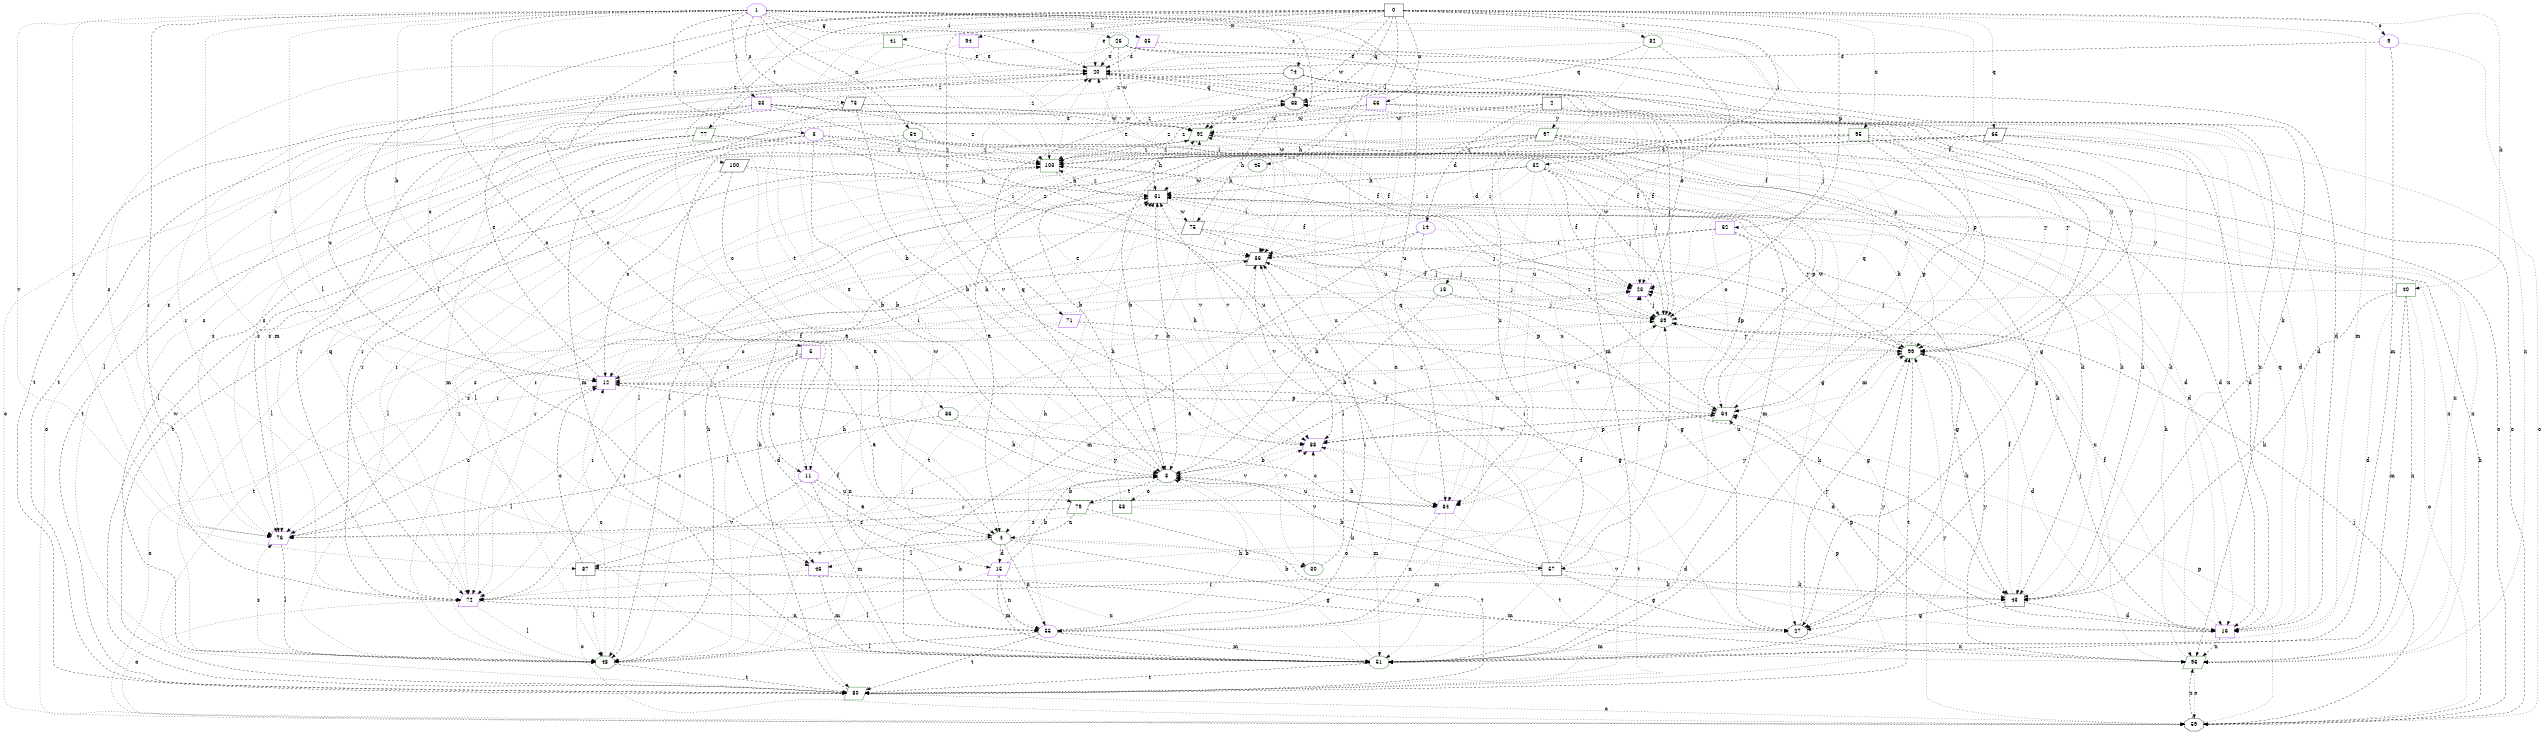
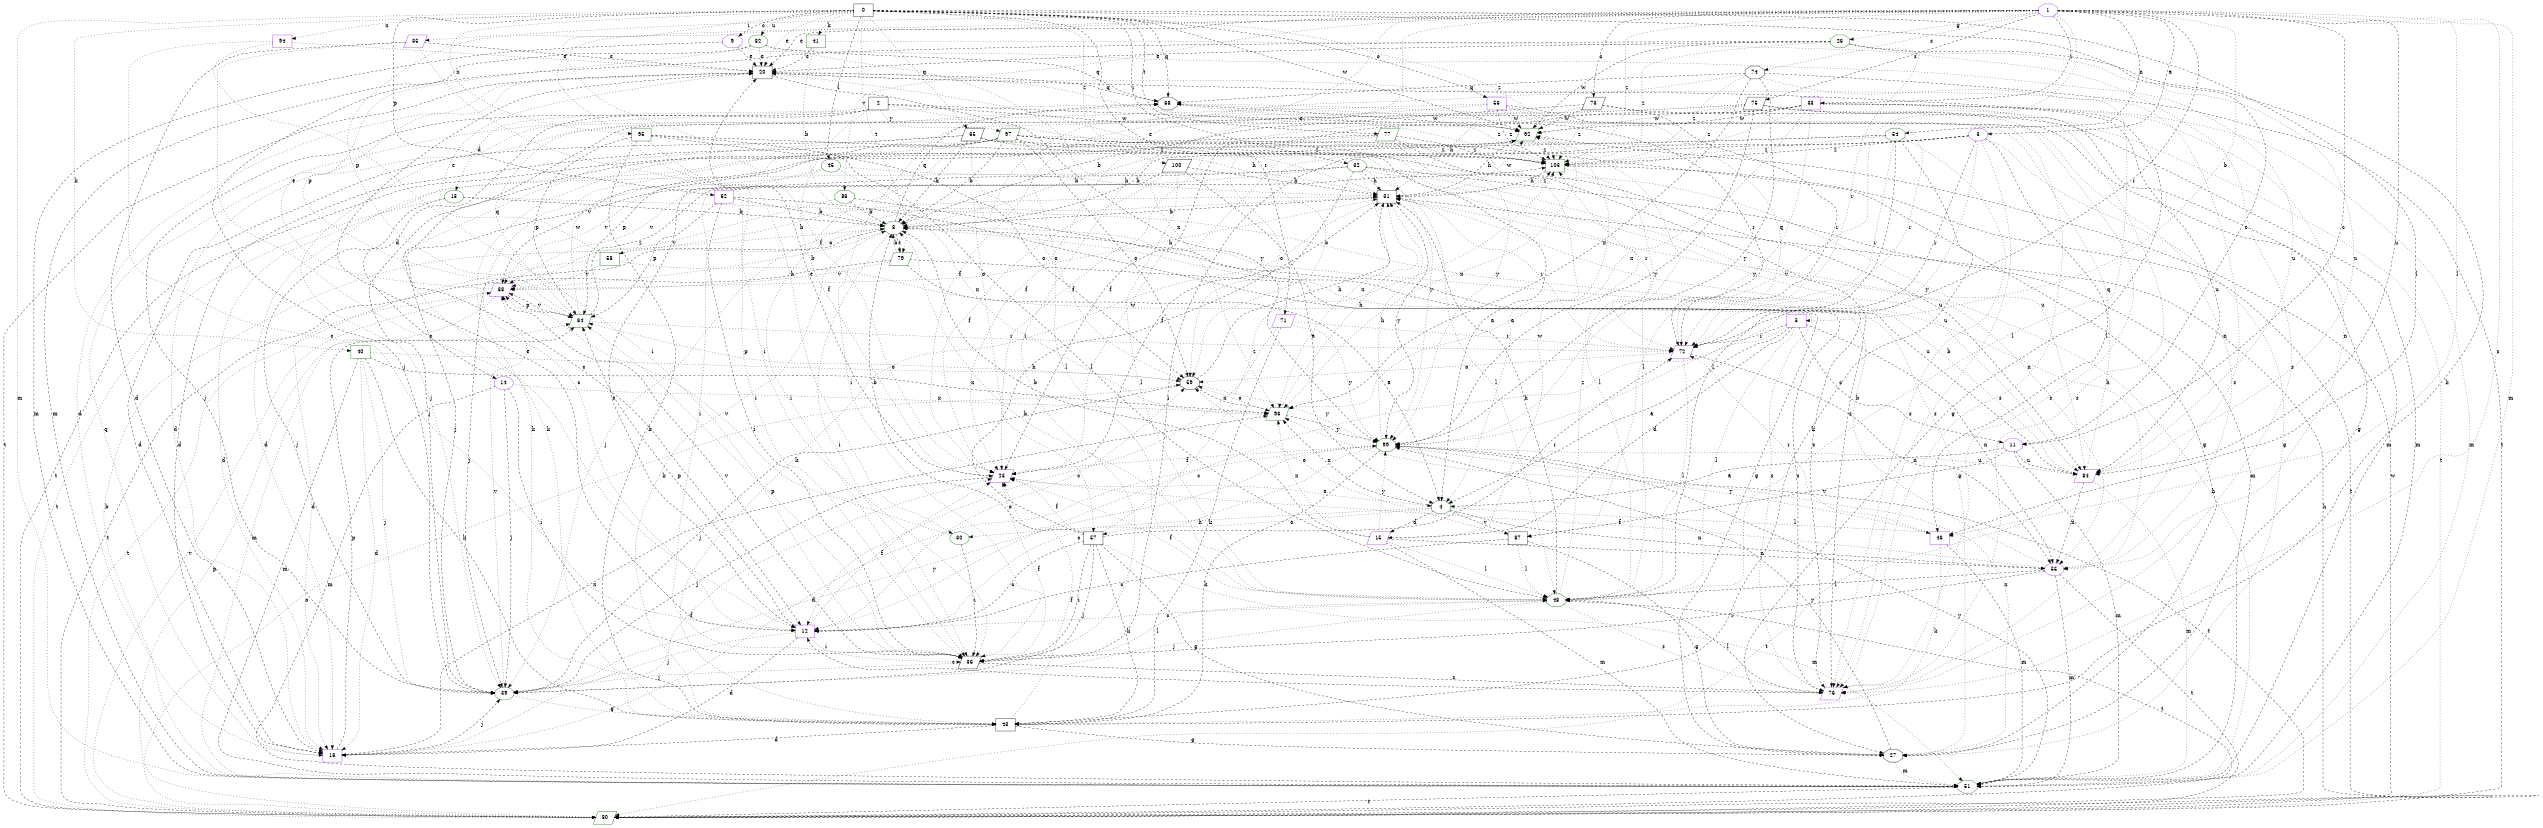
  strict digraph {
    node [color=darkgreen shape=box]
    edge [style=dotted]
    0 [color=black]
    9 [color=purple shape=octagon]
    11 [color=purple shape=octagon]
    20 [color=black]
    23 [color=purple shape=parallelogram]
    32 [shape=ellipse]
    40
    41
    45 [shape=ellipse]
    46 [color=purple]
    51 [shape=octagon]
    56 [color=purple]
    62 [color=purple]
    65 [color=black shape=parallelogram]
    68 [color=black shape=octagon]
    71 [color=purple shape=parallelogram]
    77 [shape=parallelogram]
    79 [shape=parallelogram]
    82 [shape=ellipse]
    92 [shape=parallelogram]
    94 [color=purple]
    95
    100 [color=black shape=parallelogram]
    103
    96 [shape=parallelogram]
    84 [color=purple shape=parallelogram]
    87 [color=black]
    4 [shape=octagon]
    76 [color=purple shape=parallelogram]
    99 [shape=octagon]
    27 [color=black shape=octagon]
    16 [color=purple]
    80 [shape=parallelogram]
    39 [shape=ellipse]
    72 [color=purple shape=parallelogram]
    55 [color=purple shape=ellipse]
    48 [shape=octagon]
    88 [color=purple shape=parallelogram]
    31 [color=black]
    43 [color=black]
    59 [color=black shape=octagon]
    8 [shape=octagon]
    36 [color=black shape=parallelogram]
    64 [shape=parallelogram]
    12 [color=purple]
    1 [color=purple shape=octagon]
    3 [color=purple shape=ellipse]
    5 [color=purple]
    26 [shape=octagon]
    30 [shape=ellipse]
    33 [color=purple]
    35 [color=purple shape=parallelogram]
    54 [shape=octagon]
    57 [color=black]
    73 [color=black shape=parallelogram]
    74 [color=black shape=octagon]
    75 [color=black shape=parallelogram]
    86 [shape=octagon]
    15 [color=purple shape=parallelogram]
    2 [color=black]
    13 [shape=ellipse]
    14 [color=purple shape=ellipse]
    97 [shape=parallelogram]
    58
    0 -> 9 [label=c style=dashed]
    0 -> 11 [label=c style=dashed]
    0 -> 20 [label=e]
    0 -> 23 [label=f]
    0 -> 32 [label=i style=dashed]
    0 -> 40 [label=k]
    0 -> 41 [label=k]
    0 -> 45 [label=l style=dashed]
    0 -> 46 [label=l style=dashed]
    0 -> 51 [label=m]
    0 -> 56 [label=o style=dashed]
    0 -> 62 [label=p style=dashed]
    0 -> 65 [label=q]
    0 -> 68 [label=q style=dashed]
    0 -> 71 [label=r style=dashed]
    0 -> 77 [label=t style=dashed]
    0 -> 79 [label=t]
    0 -> 82 [label=u]
    0 -> 92 [label=w style=dashed]
    0 -> 94 [label=x]
    0 -> 95 [label=x]
    0 -> 100 [label=z]
    0 -> 103 [label=z]
    9 -> 20 [label=e style=dashed]
    9 -> 51 [label=m style=dashed]
    9 -> 96 [label=x]
    11 -> 51 [label=m style=dashed]
    11 -> 84 [label=u style=dashed]
    11 -> 87 [label=v style=dashed]
    11 -> 4 [label=a style=dashed]
    20 -> 68 [label=q style=dashed]
    20 -> 76 [label=s]
    20 -> 99 [label=y style=dashed]
    20 -> 27 [label=g style=dashed]
    20 -> 16 [label=d]
    20 -> 80 [label=t style=dashed]
    23 -> 20 [label=e style=dashed]
    23 -> 92 [label=w]
    23 -> 4 [label=a]
    23 -> 39 [label=j style=dashed]
    32 -> 23 [label=f style=dashed]
    32 -> 51 [label=m style=dashed]
    32 -> 96 [label=x]
    32 -> 84 [label=u]
    32 -> 16 [label=d]
    32 -> 39 [label=j style=dashed]
    32 -> 72 [label=r]
    32 -> 55 [label=n]
    32 -> 48 [label=l]
    32 -> 88 [label=v]
    32 -> 31 [label=h style=dashed]
    40 -> 51 [label=m style=dashed]
    40 -> 96 [label=x style=dashed]
    40 -> 16 [label=d]
    40 -> 39 [label=j]
    40 -> 43 [label=k style=dashed]
    40 -> 59 [label=o]
    41 -> 20 [label=e style=dashed]
    41 -> 76 [label=s]
    41 -> 8 [label=b]
    45 -> 96 [label=x]
    45 -> 88 [label=v]
    45 -> 31 [label=h]
    45 -> 36 [label=i]
    46 -> 51 [label=m style=dashed]
    46 -> 99 [label=y]
    46 -> 72 [label=r]
    46 -> 43 [label=k]
    51 -> 99 [label=y style=dashed]
    51 -> 80 [label=t style=dashed]
    51 -> 31 [label=h]
    51 -> 8 [label=b]
    56 -> 23 [label=f]
    56 -> 51 [label=m style=dashed]
    56 -> 92 [label=w]
    56 -> 103 [label=z style=dashed]
    56 -> 76 [label=s]
    56 -> 16 [label=d]
    56 -> 55 [label=n]
    56 -> 31 [label=h]
    62 -> 27 [label=g style=dashed]
    62 -> 8 [label=b style=dashed]
    62 -> 36 [label=i style=dashed]
    62 -> 64 [label=p style=dashed]
    65 -> 103 [label=z style=dashed]
    65 -> 99 [label=y]
    65 -> 16 [label=d style=dashed]
    65 -> 31 [label=h]
    65 -> 43 [label=k]
    65 -> 59 [label=o]
    65 -> 8 [label=b style=dashed]
    65 -> 36 [label=i]
    68 -> 92 [label=w style=dashed]
    68 -> 103 [label=z]
    71 -> 99 [label=y]
    71 -> 72 [label=r]
    71 -> 43 [label=k style=dashed]
    71 -> 12 [label=c]
    77 -> 103 [label=z style=dashed]
    77 -> 84 [label=u]
    77 -> 4 [label=a]
    77 -> 76 [label=s style=dashed]
    77 -> 80 [label=t style=dashed]
    77 -> 59 [label=o]
    77 -> 8 [label=b]
    79 -> 4 [label=a style=dashed]
    79 -> 76 [label=s style=dashed]
    79 -> 80 [label=t style=dashed]
    79 -> 88 [label=v]
    79 -> 8 [label=b]
    82 -> 20 [label=e]
    82 -> 51 [label=m style=dashed]
    82 -> 68 [label=q style=dashed]
    82 -> 84 [label=u]
    82 -> 64 [label=p]
    92 -> 103 [label=z]
    92 -> 96 [label=x]
    92 -> 48 [label=l]
    92 -> 31 [label=h style=dashed]
    92 -> 64 [label=p style=dashed]
    94 -> 20 [label=e]
    94 -> 36 [label=i]
    94 -> 12 [label=c]
    95 -> 103 [label=z style=dashed]
    95 -> 48 [label=l style=dashed]
    95 -> 43 [label=k style=dashed]
    95 -> 59 [label=o style=dashed]
    95 -> 36 [label=i]
    95 -> 64 [label=p style=dashed]
    100 -> 23 [label=f]
    100 -> 4 [label=a style=dashed]
    100 -> 48 [label=l]
    100 -> 31 [label=h style=dashed]
    100 -> 12 [label=c style=dashed]
    103 -> 20 [label=e]
    103 -> 80 [label=t style=dashed]
    103 -> 48 [label=l]
    103 -> 31 [label=h style=dashed]
    96 -> 99 [label=y style=dashed]
    96 -> 31 [label=h]
    96 -> 59 [label=o]
    84 -> 51 [label=m]
    84 -> 68 [label=q]
    84 -> 80 [label=t]
    84 -> 55 [label=n style=dashed]
    84 -> 8 [label=b]
    87 -> 27 [label=g style=dashed]
    87 -> 48 [label=l]
    87 -> 59 [label=o]
    87 -> 12 [label=c style=dashed]
    4 -> 46 [label=l]
    4 -> 96 [label=x style=dashed]
    4 -> 87 [label=v style=dashed]
    4 -> 55 [label=n style=dashed]
    4 -> 30 [label=h]
    4 -> 57 [label=o]
    4 -> 15 [label=d style=dashed]
    76 -> 48 [label=l style=dashed]
    76 -> 12 [label=c style=dashed]
    99 -> 23 [label=f]
    99 -> 84 [label=u]
    99 -> 16 [label=d]
    99 -> 80 [label=t style=dashed]
    99 -> 31 [label=h]
    99 -> 43 [label=k style=dashed]
    99 -> 12 [label=c]
    27 -> 51 [label=m]
    27 -> 96 [label=x]
    27 -> 99 [label=y style=dashed]
    16 -> 23 [label=f]
    16 -> 68 [label=q]
    16 -> 96 [label=x style=dashed]
    16 -> 39 [label=j style=dashed]
    16 -> 64 [label=p style=dashed]
    80 -> 92 [label=w style=dashed]
    80 -> 88 [label=v]
    80 -> 31 [label=h style=dashed]
    80 -> 59 [label=o]
    80 -> 64 [label=p]
    39 -> 99 [label=y]
    39 -> 88 [label=v]
    39 -> 43 [label=g]
    72 -> 68 [label=q]
    72 -> 55 [label=n style=dashed]
    72 -> 48 [label=l]
    72 -> 59 [label=o]
    55 -> 23 [label=f]
    55 -> 51 [label=m style=dashed]
    55 -> 80 [label=t style=dashed]
    55 -> 48 [label=l style=dashed]
    55 -> 31 [label=h]
    55 -> 8 [label=b]
    55 -> 36 [label=i style=dashed]
    48 -> 23 [label=f]
    48 -> 103 [label=z]
    48 -> 76 [label=s]
    48 -> 80 [label=t style=dashed]
    48 -> 39 [label=j]
    48 -> 31 [label=h style=dashed]
    48 -> 8 [label=b]
    48 -> 12 [label=c]
    88 -> 20 [label=e]
    88 -> 51 [label=m]
    88 -> 80 [label=t]
    88 -> 31 [label=h]
    88 -> 8 [label=b]
    88 -> 64 [label=p style=dashed]
    31 -> 20 [label=e]
-   31 -> 75 [label=w]
+   31 -> 92 [label=w]
    31 -> 103 [label=z]
    31 -> 99 [label=y style=dashed]
    31 -> 39 [label=j]
    31 -> 72 [label=r]
    31 -> 43 [label=k]
    31 -> 8 [label=b style=dashed]
    43 -> 23 [label=f]
    43 -> 27 [label=g style=dashed]
    43 -> 16 [label=d style=dashed]
    59 -> 96 [label=x style=dashed]
    59 -> 99 [label=y]
    59 -> 39 [label=j style=dashed]
    59 -> 31 [label=h style=dashed]
    59 -> 64 [label=p]
    8 -> 68 [label=q style=dashed]
    8 -> 79 [label=t style=dashed]
    8 -> 84 [label=u style=dashed]
    8 -> 39 [label=j style=dashed]
    8 -> 43 [label=k]
    8 -> 36 [label=i]
    8 -> 58 [label=o]
    36 -> 23 [label=f]
    36 -> 76 [label=s style=dashed]
    36 -> 39 [label=j]
    36 -> 48 [label=l]
    36 -> 88 [label=v style=dashed]
    36 -> 64 [label=p]
    64 -> 68 [label=q]
    64 -> 92 [label=w]
    64 -> 103 [label=z style=dashed]
    64 -> 72 [label=r]
    64 -> 88 [label=v style=dashed]
    12 -> 20 [label=e style=dashed]
    12 -> 23 [label=f]
    12 -> 16 [label=d style=dashed]
    12 -> 39 [label=j]
    12 -> 59 [label=o]
    12 -> 36 [label=i]
    12 -> 64 [label=p style=dashed]
    1 -> 11 [label=c style=dashed]
    1 -> 20 [label=e style=dashed]
    1 -> 46 [label=l]
    1 -> 51 [label=m]
    1 -> 103 [label=z]
    1 -> 84 [label=u style=dashed]
    1 -> 87 [label=v]
    1 -> 76 [label=s]
    1 -> 72 [label=r style=dashed]
    1 -> 36 [label=i]
    1 -> 64 [label=p]
    1 -> 3 [label=a style=dashed]
    1 -> 5 [label=b]
    1 -> 26 [label=g]
    1 -> 30 [label=h]
    1 -> 33 [label=i style=dashed]
    1 -> 35 [label=i]
    1 -> 54 [label=n style=dashed]
    1 -> 57 [label=o]
    1 -> 73 [label=s style=dashed]
    1 -> 74 [label=s]
    1 -> 75 [label=s style=dashed]
    1 -> 86 [label=v]
    3 -> 46 [label=l style=dashed]
    3 -> 103 [label=z style=dashed]
    3 -> 76 [label=s]
    3 -> 99 [label=y]
    3 -> 27 [label=g]
    3 -> 72 [label=r style=dashed]
    3 -> 8 [label=b style=dashed]
    3 -> 36 [label=i style=dashed]
    5 -> 11 [label=c style=dashed]
    5 -> 4 [label=a style=dashed]
    5 -> 72 [label=r style=dashed]
    5 -> 55 [label=n style=dashed]
    5 -> 48 [label=l]
    5 -> 12 [label=c]
    5 -> 15 [label=d style=dashed]
    26 -> 20 [label=e style=dashed]
    26 -> 92 [label=w style=dashed]
    26 -> 103 [label=z]
    26 -> 84 [label=u]
    26 -> 39 [label=j style=dashed]
    26 -> 72 [label=r]
    26 -> 43 [label=k style=dashed]
    30 -> 88 [label=v]
    30 -> 36 [label=i style=dashed]
    33 -> 23 [label=f style=dashed]
    33 -> 51 [label=m]
    33 -> 92 [label=w style=dashed]
    33 -> 96 [label=x]
    33 -> 84 [label=u style=dashed]
    33 -> 76 [label=s]
    33 -> 99 [label=y]
    33 -> 55 [label=n]
    33 -> 59 [label=o]
    33 -> 12 [label=c style=dashed]
    35 -> 20 [label=e style=dashed]
    35 -> 16 [label=d style=dashed]
-   35 -> 36 [label=w]
+   35 -> 36 [label=i]
    35 -> 12 [label=c]
    54 -> 103 [label=z]
    54 -> 76 [label=s]
    54 -> 16 [label=d]
    54 -> 72 [label=r]
    54 -> 48 [label=l style=dashed]
    54 -> 88 [label=v style=dashed]
    54 -> 43 [label=k style=dashed]
    57 -> 23 [label=f]
    57 -> 51 [label=m]
    57 -> 103 [label=z]
    57 -> 27 [label=g style=dashed]
    57 -> 39 [label=j style=dashed]
    57 -> 72 [label=r style=dashed]
    57 -> 31 [label=h style=dashed]
    57 -> 43 [label=k style=dashed]
    57 -> 8 [label=b style=dashed]
    57 -> 36 [label=i style=dashed]
    57 -> 12 [label=c style=dashed]
    73 -> 23 [label=f]
    73 -> 51 [label=m style=dashed]
    73 -> 92 [label=w style=dashed]
    73 -> 103 [label=z]
    73 -> 72 [label=r style=dashed]
    73 -> 8 [label=b style=dashed]
    74 -> 23 [label=f]
    74 -> 68 [label=q style=dashed]
    74 -> 103 [label=z]
    74 -> 96 [label=x style=dashed]
    74 -> 99 [label=y style=dashed]
    74 -> 80 [label=t style=dashed]
    74 -> 48 [label=l]
    75 -> 92 [label=w]
    75 -> 103 [label=z]
    75 -> 76 [label=s]
    75 -> 99 [label=y style=dashed]
    75 -> 27 [label=g style=dashed]
    75 -> 80 [label=t]
    75 -> 39 [label=j]
    75 -> 72 [label=r]
    75 -> 36 [label=i]
    86 -> 76 [label=s style=dashed]
    86 -> 88 [label=v]
    86 -> 8 [label=b style=dashed]
    15 -> 51 [label=m style=dashed]
    15 -> 92 [label=w]
    15 -> 96 [label=x]
    15 -> 99 [label=y]
    15 -> 55 [label=n style=dashed]
    15 -> 48 [label=l]
    15 -> 8 [label=b style=dashed]
    2 -> 23 [label=f]
    2 -> 92 [label=w style=dashed]
    2 -> 99 [label=y]
    2 -> 39 [label=j style=dashed]
    2 -> 72 [label=r style=dashed]
    2 -> 13 [label=d]
    2 -> 14 [label=d style=dashed]
    2 -> 97 [label=y]
    13 -> 27 [label=g]
    13 -> 80 [label=t]
    13 -> 39 [label=j style=dashed]
    13 -> 8 [label=b style=dashed]
    14 -> 51 [label=m style=dashed]
    14 -> 96 [label=x]
    14 -> 39 [label=j style=dashed]
    14 -> 36 [label=i style=dashed]
    97 -> 103 [label=z]
    97 -> 84 [label=u style=dashed]
    97 -> 4 [label=a style=dashed]
    97 -> 27 [label=g style=dashed]
    97 -> 16 [label=d style=dashed]
    97 -> 39 [label=j style=dashed]
    97 -> 48 [label=l]
    97 -> 43 [label=k]
    97 -> 59 [label=o style=dashed]
    97 -> 8 [label=b style=dashed]
    97 -> 12 [label=c]
    58 -> 20 [label=e]
    58 -> 76 [label=s]
    58 -> 16 [label=d]
    58 -> 88 [label=v]
    58 -> 31 [label=h]
  }
